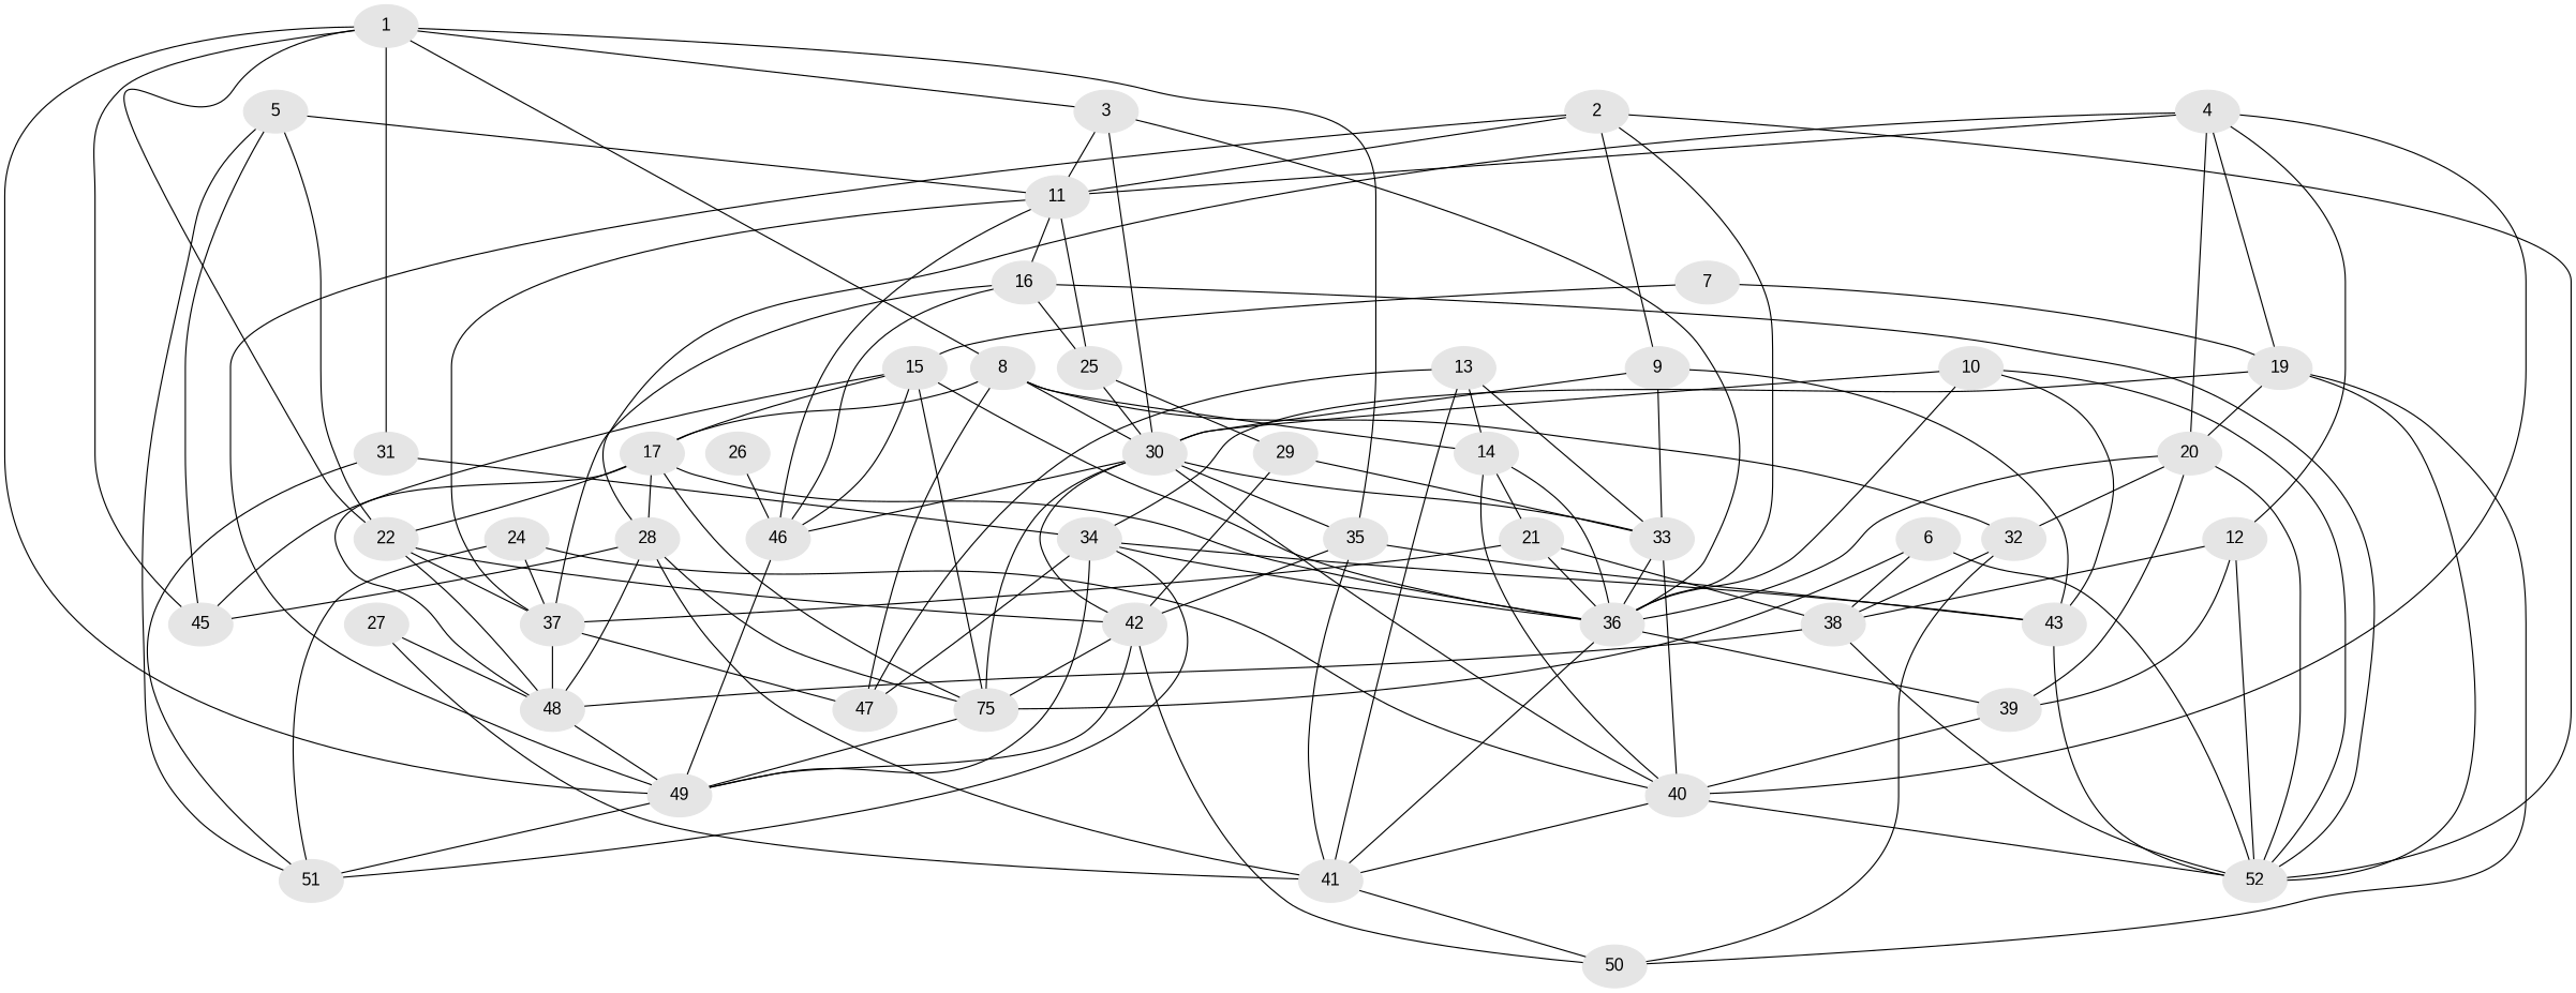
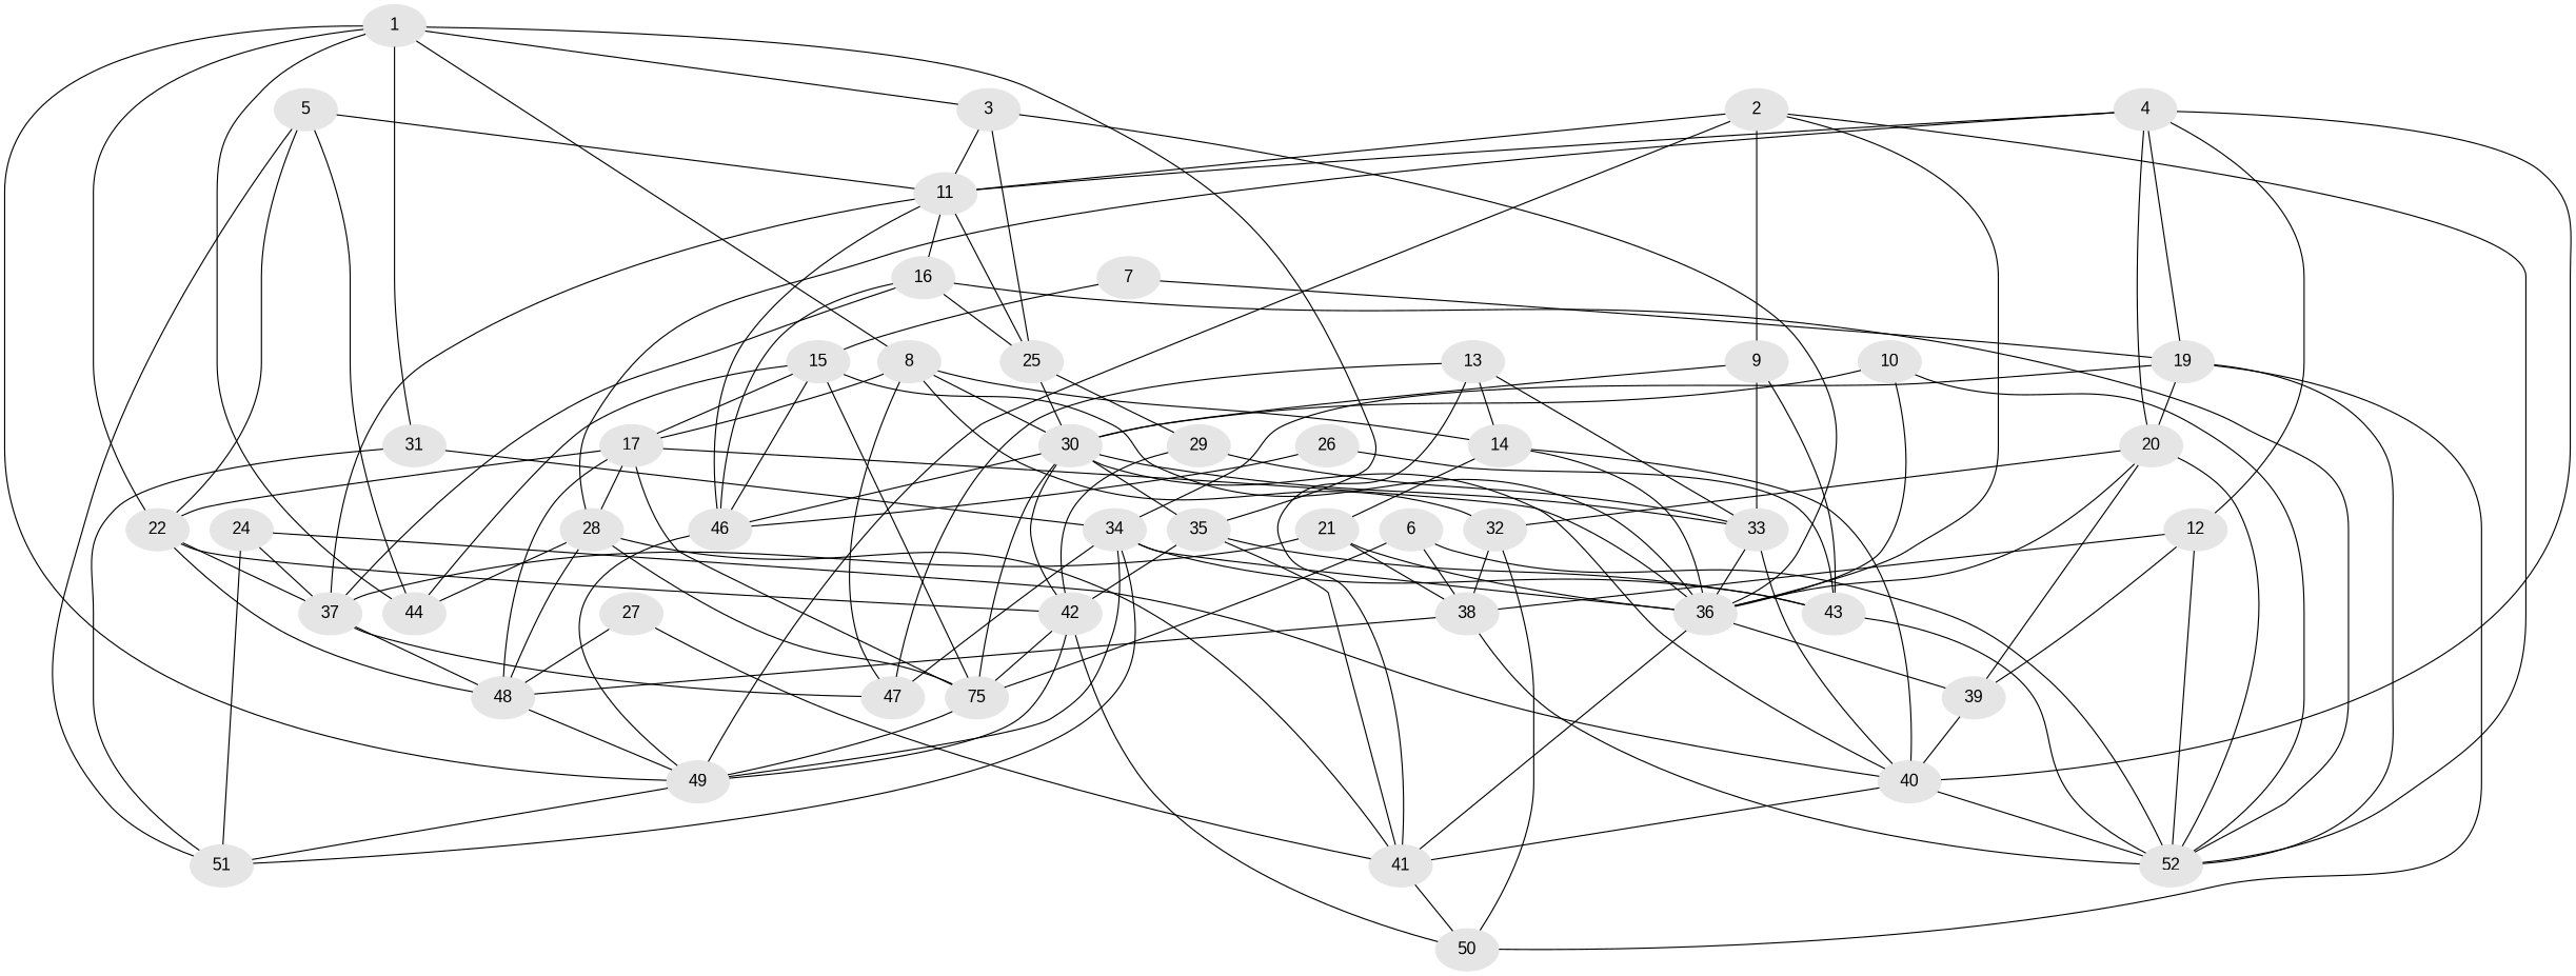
  graph {
    fontname="Liberation Sans"
    node [color=gray90 fontname="Liberation Sans" style=filled]
    edge [fontname="Liberation Sans" weight=1.0]
    1
    3
    8
    22
    31
    35
-   44 [label=45]
+   44
    49
    11
    36
    30
    14
    17
    32
    47
    37
    48
    42
    51
    34
    43
    41
    2
    9
    52
    33
    16
    25
    46
    39
    40
    n32 [label=75]
    4
    12
    19
    20
    28
    38
    50
    5
    6
    7
    15
    21
    10
    29
    13
    24
    26
    27
    1 -- 3
    1 -- 8
    1 -- 22
    1 -- 31
    1 -- 35
    1 -- 44
    1 -- 49
    3 -- 11
    3 -- 36
-   3 -- 30
+   3 -- 25
    8 -- 30
    8 -- 14
    8 -- 17
    8 -- 32
    8 -- 47
    22 -- 37
    22 -- 48
    22 -- 42 [weight=2.0]
    31 -- 51
    31 -- 34 [weight=2.0]
    35 -- 42
    35 -- 43
    35 -- 41
    49 -- 51
    11 -- 37
    11 -- 16
    11 -- 25
    11 -- 46
    36 -- 41
    36 -- 39
    30 -- 35
    30 -- 42
    30 -- 33
    30 -- 46
    30 -- 40
    30 -- n32 [weight=2.0]
    14 -- 36
    14 -- 40
    14 -- 21
    17 -- 22
    17 -- 36
    17 -- 48
    17 -- n32
    17 -- 28
    32 -- 38
    32 -- 50
    37 -- 47
    37 -- 48
    48 -- 49
    42 -- 49
    42 -- n32
    42 -- 50
    34 -- 49
    34 -- 36
    34 -- 47
    34 -- 51
    34 -- 43
    43 -- 52
    41 -- 50
    2 -- 49
    2 -- 11
    2 -- 36
    2 -- 9
    2 -- 52
    9 -- 30
    9 -- 43
    9 -- 33
    33 -- 36 [weight=2.0]
    33 -- 40
    16 -- 37
    16 -- 52
    16 -- 25
    16 -- 46
    25 -- 30
    25 -- 29
    46 -- 49
    39 -- 40
    40 -- 41
    40 -- 52 [weight=2.0]
    n32 -- 49
    4 -- 11
    4 -- 40
    4 -- 12
    4 -- 19
    4 -- 20
    4 -- 28
    12 -- 52
    12 -- 39
    12 -- 38
    19 -- 34
    19 -- 52
    19 -- 20
    19 -- 50
    20 -- 36
    20 -- 32
    20 -- 52
    20 -- 39
    28 -- 44 [weight=2.0]
    28 -- 48
    28 -- 41
    28 -- n32
    38 -- 48
    38 -- 52
    5 -- 22
    5 -- 44
    5 -- 11
    5 -- 51
    6 -- 52
    6 -- n32
    6 -- 38
    7 -- 19
    7 -- 15
    15 -- 44
    15 -- 36
    15 -- 17
    15 -- 46
    15 -- n32
    21 -- 36
    21 -- 37
    21 -- 38
    10 -- 36
    10 -- 30
    10 -- 52
    29 -- 42
    29 -- 33
    13 -- 14
    13 -- 47
    13 -- 41
    13 -- 33
    24 -- 37
    24 -- 51
    24 -- 40
-   10 -- 43
+   26 -- 43
    26 -- 46
    27 -- 48
    27 -- 41
  }
